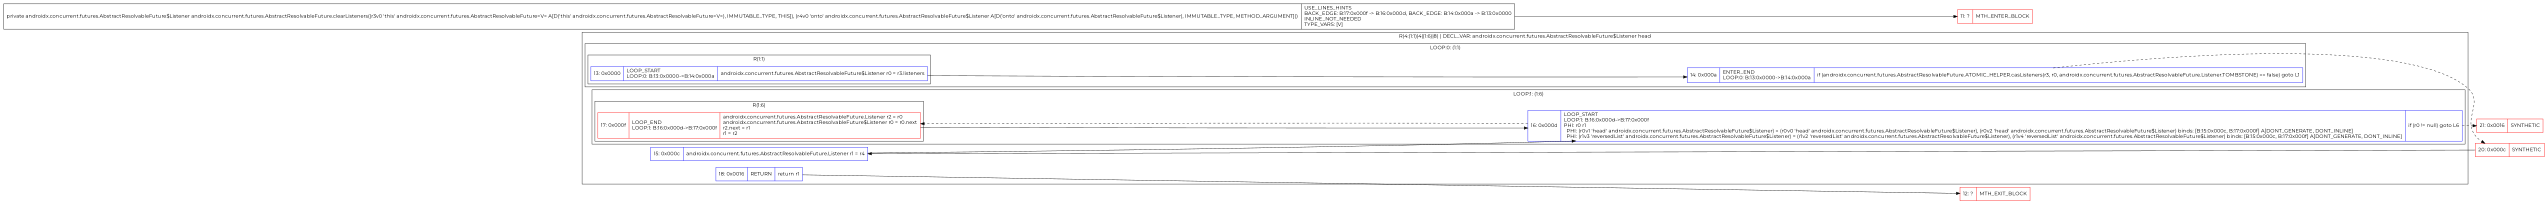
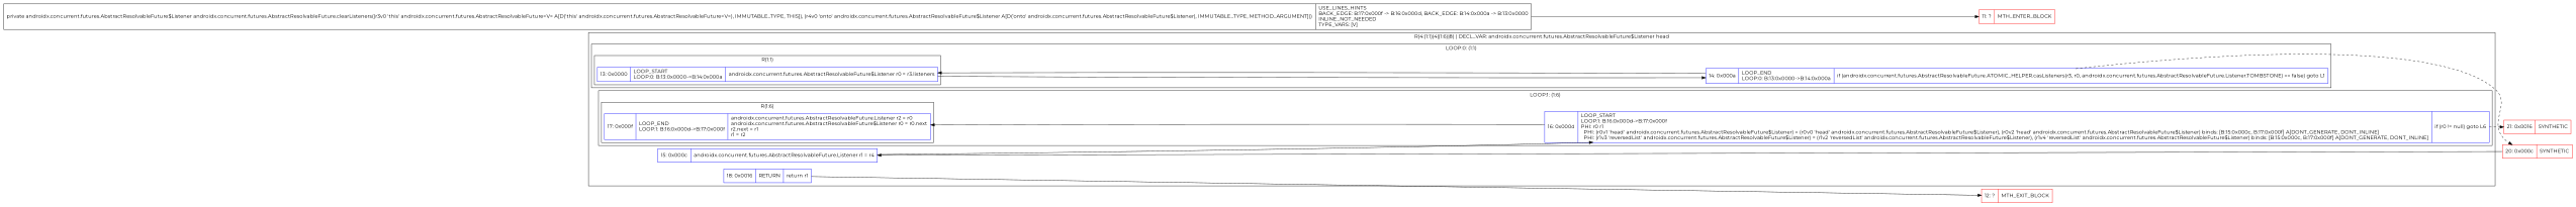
  digraph {
    fontname=Montserrat
    rankdir=LR
    node [color=blue fontname=Montserrat shape=record]
    edge [fontname=Montserrat]
    n1 [label="{13\:\ 0x0000|LOOP_START\lLOOP:0: B:13:0x0000\-\>B:14:0x000a\l|androidx.concurrent.futures.AbstractResolvableFuture$Listener r0 = r3.listeners\l}"]
-   n2 [label="{14\:\ 0x000a|ENTER_END\lLOOP:0: B:13:0x0000\-\>B:14:0x000a\l|if (androidx.concurrent.futures.AbstractResolvableFuture.ATOMIC_HELPER.casListeners(r3, r0, androidx.concurrent.futures.AbstractResolvableFuture.Listener.TOMBSTONE) == false) goto L1\l}"]
-   n3 [color=red label="{17\:\ 0x000f|LOOP_END\lLOOP:1: B:16:0x000d\-\>B:17:0x000f\l|androidx.concurrent.futures.AbstractResolvableFuture.Listener r2 = r0\landroidx.concurrent.futures.AbstractResolvableFuture$Listener r0 = r0.next\lr2.next = r1\lr1 = r2\l}"]
+   n2 [label="{14\:\ 0x000a|LOOP_END\lLOOP:0: B:13:0x0000\-\>B:14:0x000a\l|if (androidx.concurrent.futures.AbstractResolvableFuture.ATOMIC_HELPER.casListeners(r3, r0, androidx.concurrent.futures.AbstractResolvableFuture.Listener.TOMBSTONE) == false) goto L1\l}"]
+   n3 [label="{17\:\ 0x000f|LOOP_END\lLOOP:1: B:16:0x000d\-\>B:17:0x000f\l|androidx.concurrent.futures.AbstractResolvableFuture.Listener r2 = r0\landroidx.concurrent.futures.AbstractResolvableFuture$Listener r0 = r0.next\lr2.next = r1\lr1 = r2\l}"]
    n4 [label="{16\:\ 0x000d|LOOP_START\lLOOP:1: B:16:0x000d\-\>B:17:0x000f\lPHI: r0 r1 \l  PHI: (r0v1 'head' androidx.concurrent.futures.AbstractResolvableFuture$Listener) = (r0v0 'head' androidx.concurrent.futures.AbstractResolvableFuture$Listener), (r0v2 'head' androidx.concurrent.futures.AbstractResolvableFuture$Listener) binds: [B:15:0x000c, B:17:0x000f] A[DONT_GENERATE, DONT_INLINE]\l  PHI: (r1v3 'reversedList' androidx.concurrent.futures.AbstractResolvableFuture$Listener) = (r1v2 'reversedList' androidx.concurrent.futures.AbstractResolvableFuture$Listener), (r1v4 'reversedList' androidx.concurrent.futures.AbstractResolvableFuture$Listener) binds: [B:15:0x000c, B:17:0x000f] A[DONT_GENERATE, DONT_INLINE]\l|if (r0 != null) goto L6\l}"]
    n5 [label="{15\:\ 0x000c|androidx.concurrent.futures.AbstractResolvableFuture.Listener r1 = r4\l}"]
    n6 [label="{18\:\ 0x0016|RETURN\l|return r1\l}"]
    n7 [color=red label="{20\:\ 0x000c|SYNTHETIC\l}"]
    n8 [color=red label="{21\:\ 0x0016|SYNTHETIC\l}"]
    n9 [color=red label="{12\:\ ?|MTH_EXIT_BLOCK\l}"]
    n10 [color=red label="{11\:\ ?|MTH_ENTER_BLOCK\l}"]
    n11 [label="{private androidx.concurrent.futures.AbstractResolvableFuture$Listener androidx.concurrent.futures.AbstractResolvableFuture.clearListeners((r3v0 'this' androidx.concurrent.futures.AbstractResolvableFuture\<V\> A[D('this' androidx.concurrent.futures.AbstractResolvableFuture\<V\>), IMMUTABLE_TYPE, THIS]), (r4v0 'onto' androidx.concurrent.futures.AbstractResolvableFuture$Listener A[D('onto' androidx.concurrent.futures.AbstractResolvableFuture$Listener), IMMUTABLE_TYPE, METHOD_ARGUMENT]))  | USE_LINES_HINTS\lBACK_EDGE: B:17:0x000f \-\> B:16:0x000d, BACK_EDGE: B:14:0x000a \-\> B:13:0x0000\lINLINE_NOT_NEEDED\lTYPE_VARS: [V]\l}" color=""]
    subgraph cluster_1 {
      label="R(4:(1:1)|4|(1:6)|8) | DECL_VAR: androidx.concurrent.futures.AbstractResolvableFuture$Listener head\l"
      n5
      n6
      subgraph cluster_2 {
        label="LOOP:0: (1:1)"
        n2
        subgraph cluster_3 {
          label="R(1:1)"
          n1
        }
      }
      subgraph cluster_4 {
        label="LOOP:1: (1:6)"
        n4
        subgraph cluster_5 {
          label="R(1:6)"
          n3
        }
      }
    }
    n1 -> n2
+   n2 -> n1
    n2 -> n7 [style=dashed]
-   n3 -> n4
-   n4 -> n3 [style=dashed]
+   n4 -> n3
    n4 -> n8 [style=dashed]
    n5 -> n4
    n6 -> n9
    n7 -> n5
    n11 -> n10
  }
